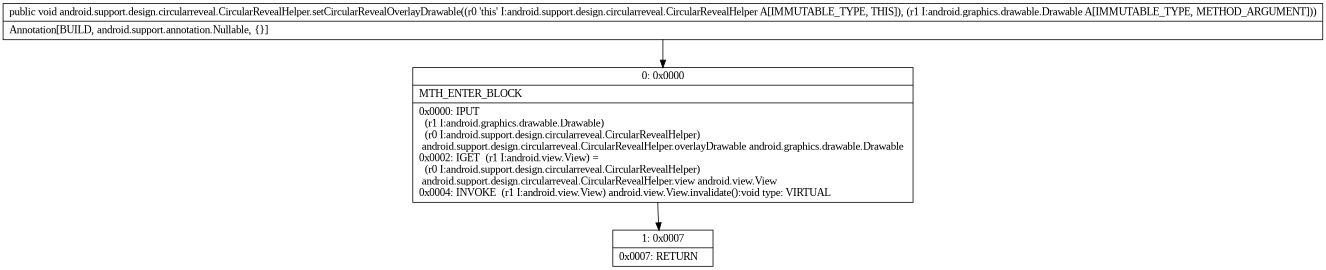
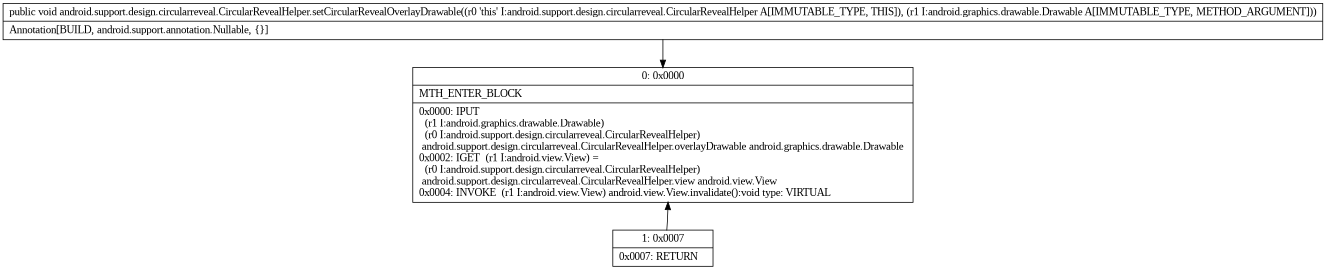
  digraph {
    fontname="Liberation Serif"
    node [shape=record fontname="Liberation Serif"]
    edge [fontname="Liberation Serif"]
    n1 [label="{0\:\ 0x0000|MTH_ENTER_BLOCK\l|0x0000: IPUT  \l  (r1 I:android.graphics.drawable.Drawable)\l  (r0 I:android.support.design.circularreveal.CircularRevealHelper)\l android.support.design.circularreveal.CircularRevealHelper.overlayDrawable android.graphics.drawable.Drawable \l0x0002: IGET  (r1 I:android.view.View) = \l  (r0 I:android.support.design.circularreveal.CircularRevealHelper)\l android.support.design.circularreveal.CircularRevealHelper.view android.view.View \l0x0004: INVOKE  (r1 I:android.view.View) android.view.View.invalidate():void type: VIRTUAL \l}"]
    n2 [label="{1\:\ 0x0007|0x0007: RETURN   \l}"]
    n3 [label="{public void android.support.design.circularreveal.CircularRevealHelper.setCircularRevealOverlayDrawable((r0 'this' I:android.support.design.circularreveal.CircularRevealHelper A[IMMUTABLE_TYPE, THIS]), (r1 I:android.graphics.drawable.Drawable A[IMMUTABLE_TYPE, METHOD_ARGUMENT]))  | Annotation[BUILD, android.support.annotation.Nullable, \{\}]\l}"]
-   n1 -> n2
+   n2 -> n1
    n3 -> n1
  }
